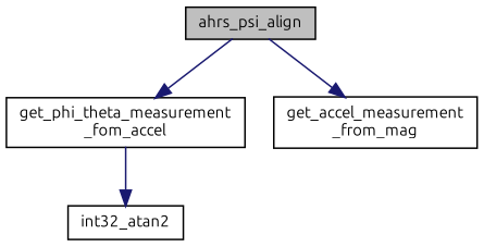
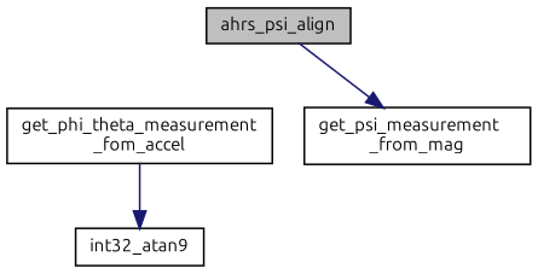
  digraph {
    fontname=Ubuntu
    rankdir=TB
    node [color=black fillcolor=white fontname=Ubuntu fontsize=10 shape=record style=filled]
    edge [color=midnightblue fontname=Ubuntu fontsize=10 labelfontname=FreeSans labelfontsize=10 style=solid]
    n1 [fillcolor=grey75 fontcolor=black height=0.2 label=ahrs_psi_align width=0.4]
    n2 [height=0.2 label="get_phi_theta_measurement\l_fom_accel" width=0.4]
-   n3 [height=0.2 label="get_accel_measurement\l_from_mag" width=0.4]
-   n4 [height=0.2 label=int32_atan2 width=0.4]
-   n1 -> n2
+   n3 [height=0.2 label="get_psi_measurement\l_from_mag" width=0.4]
+   n4 [height=0.2 label=int32_atan9 width=0.4]
    n1 -> n3
    n2 -> n4
  }
